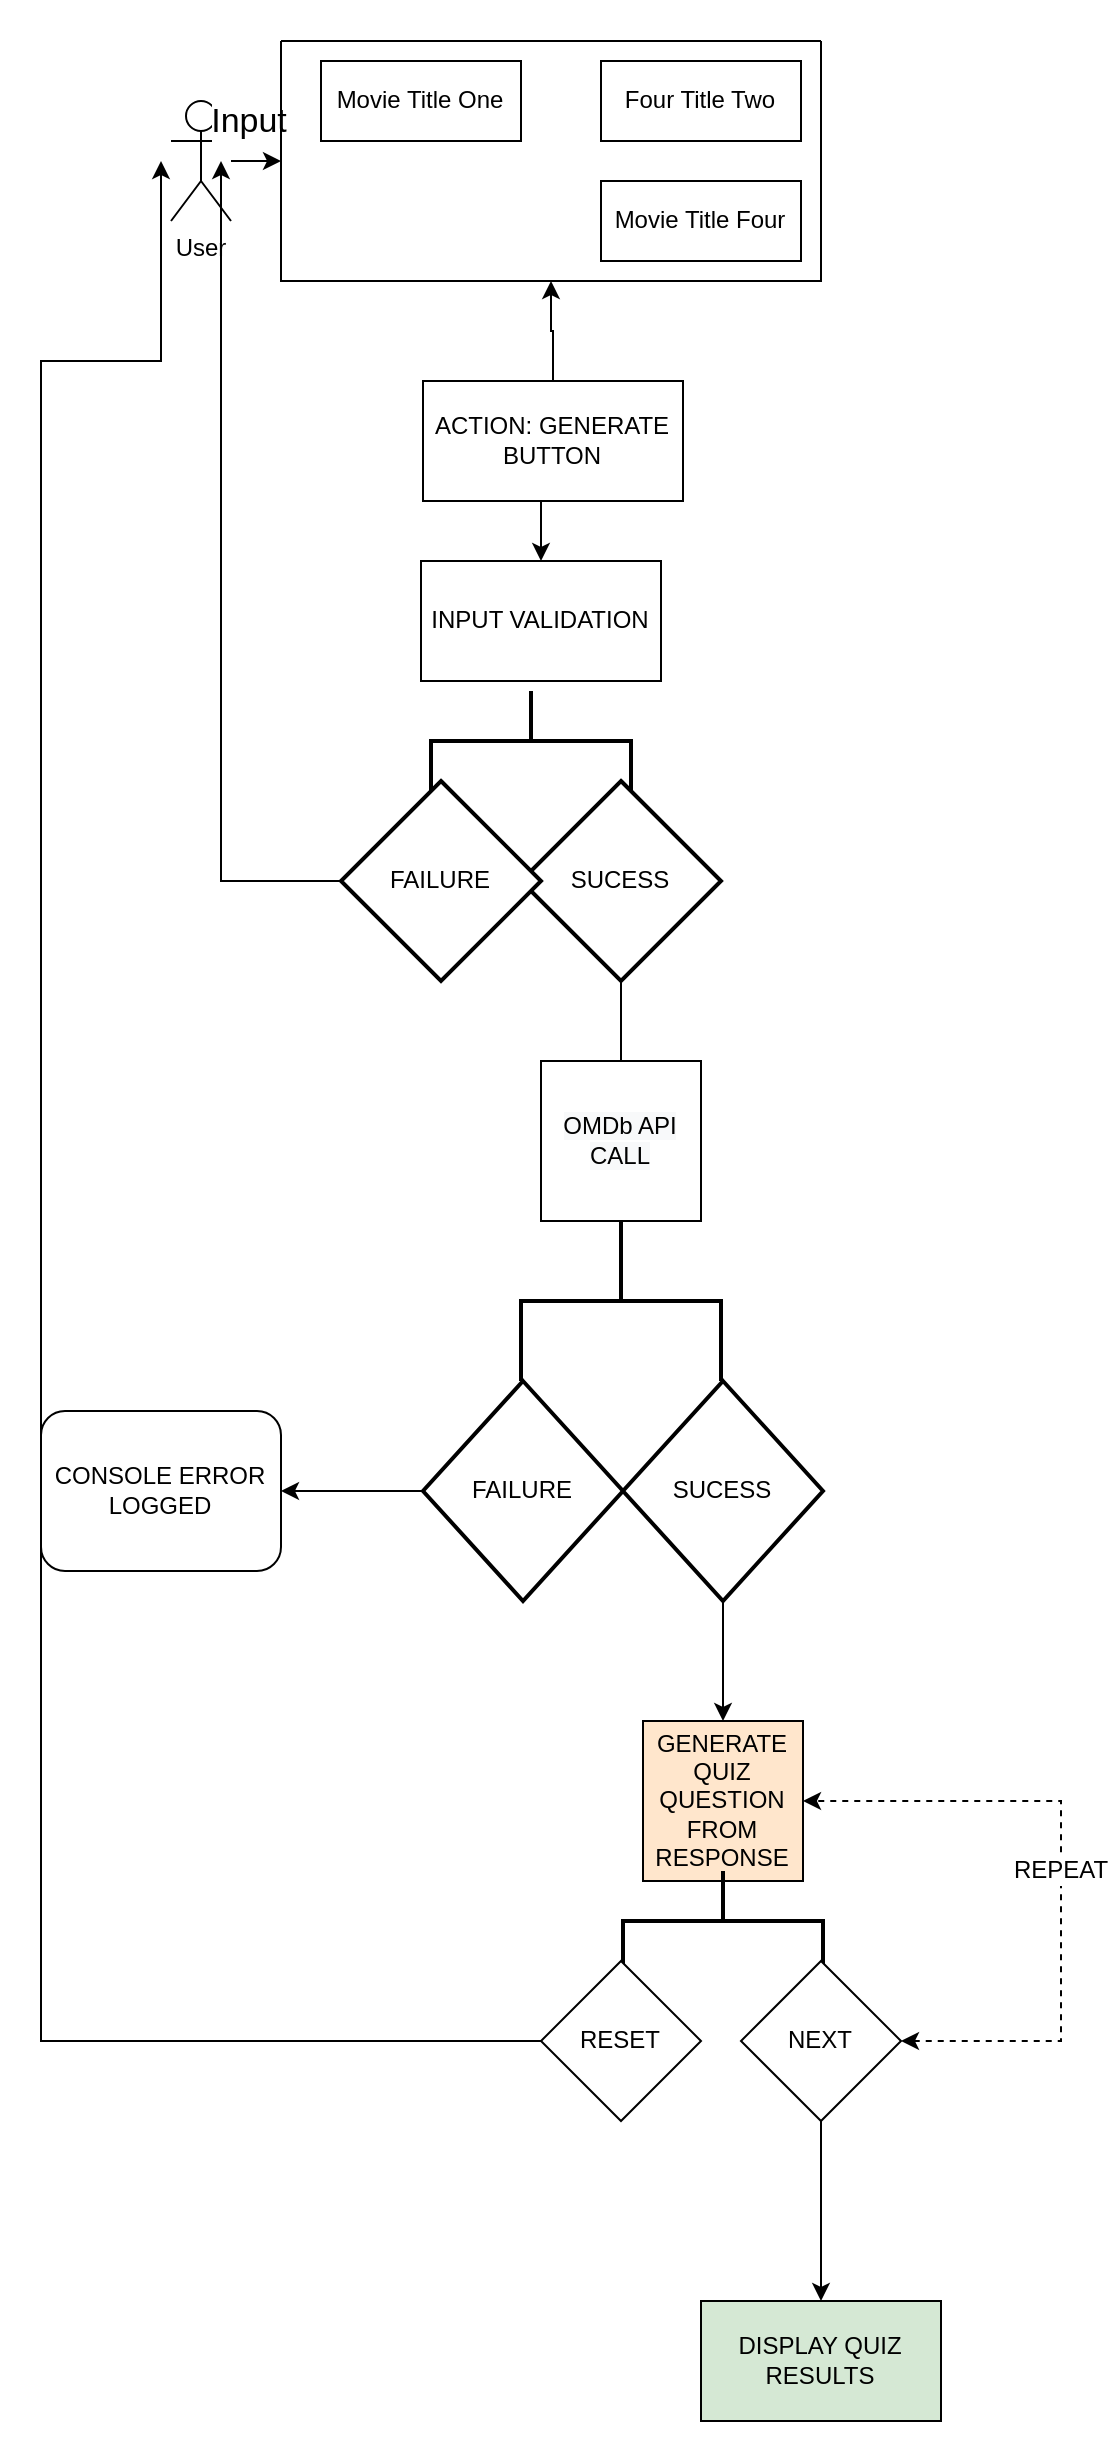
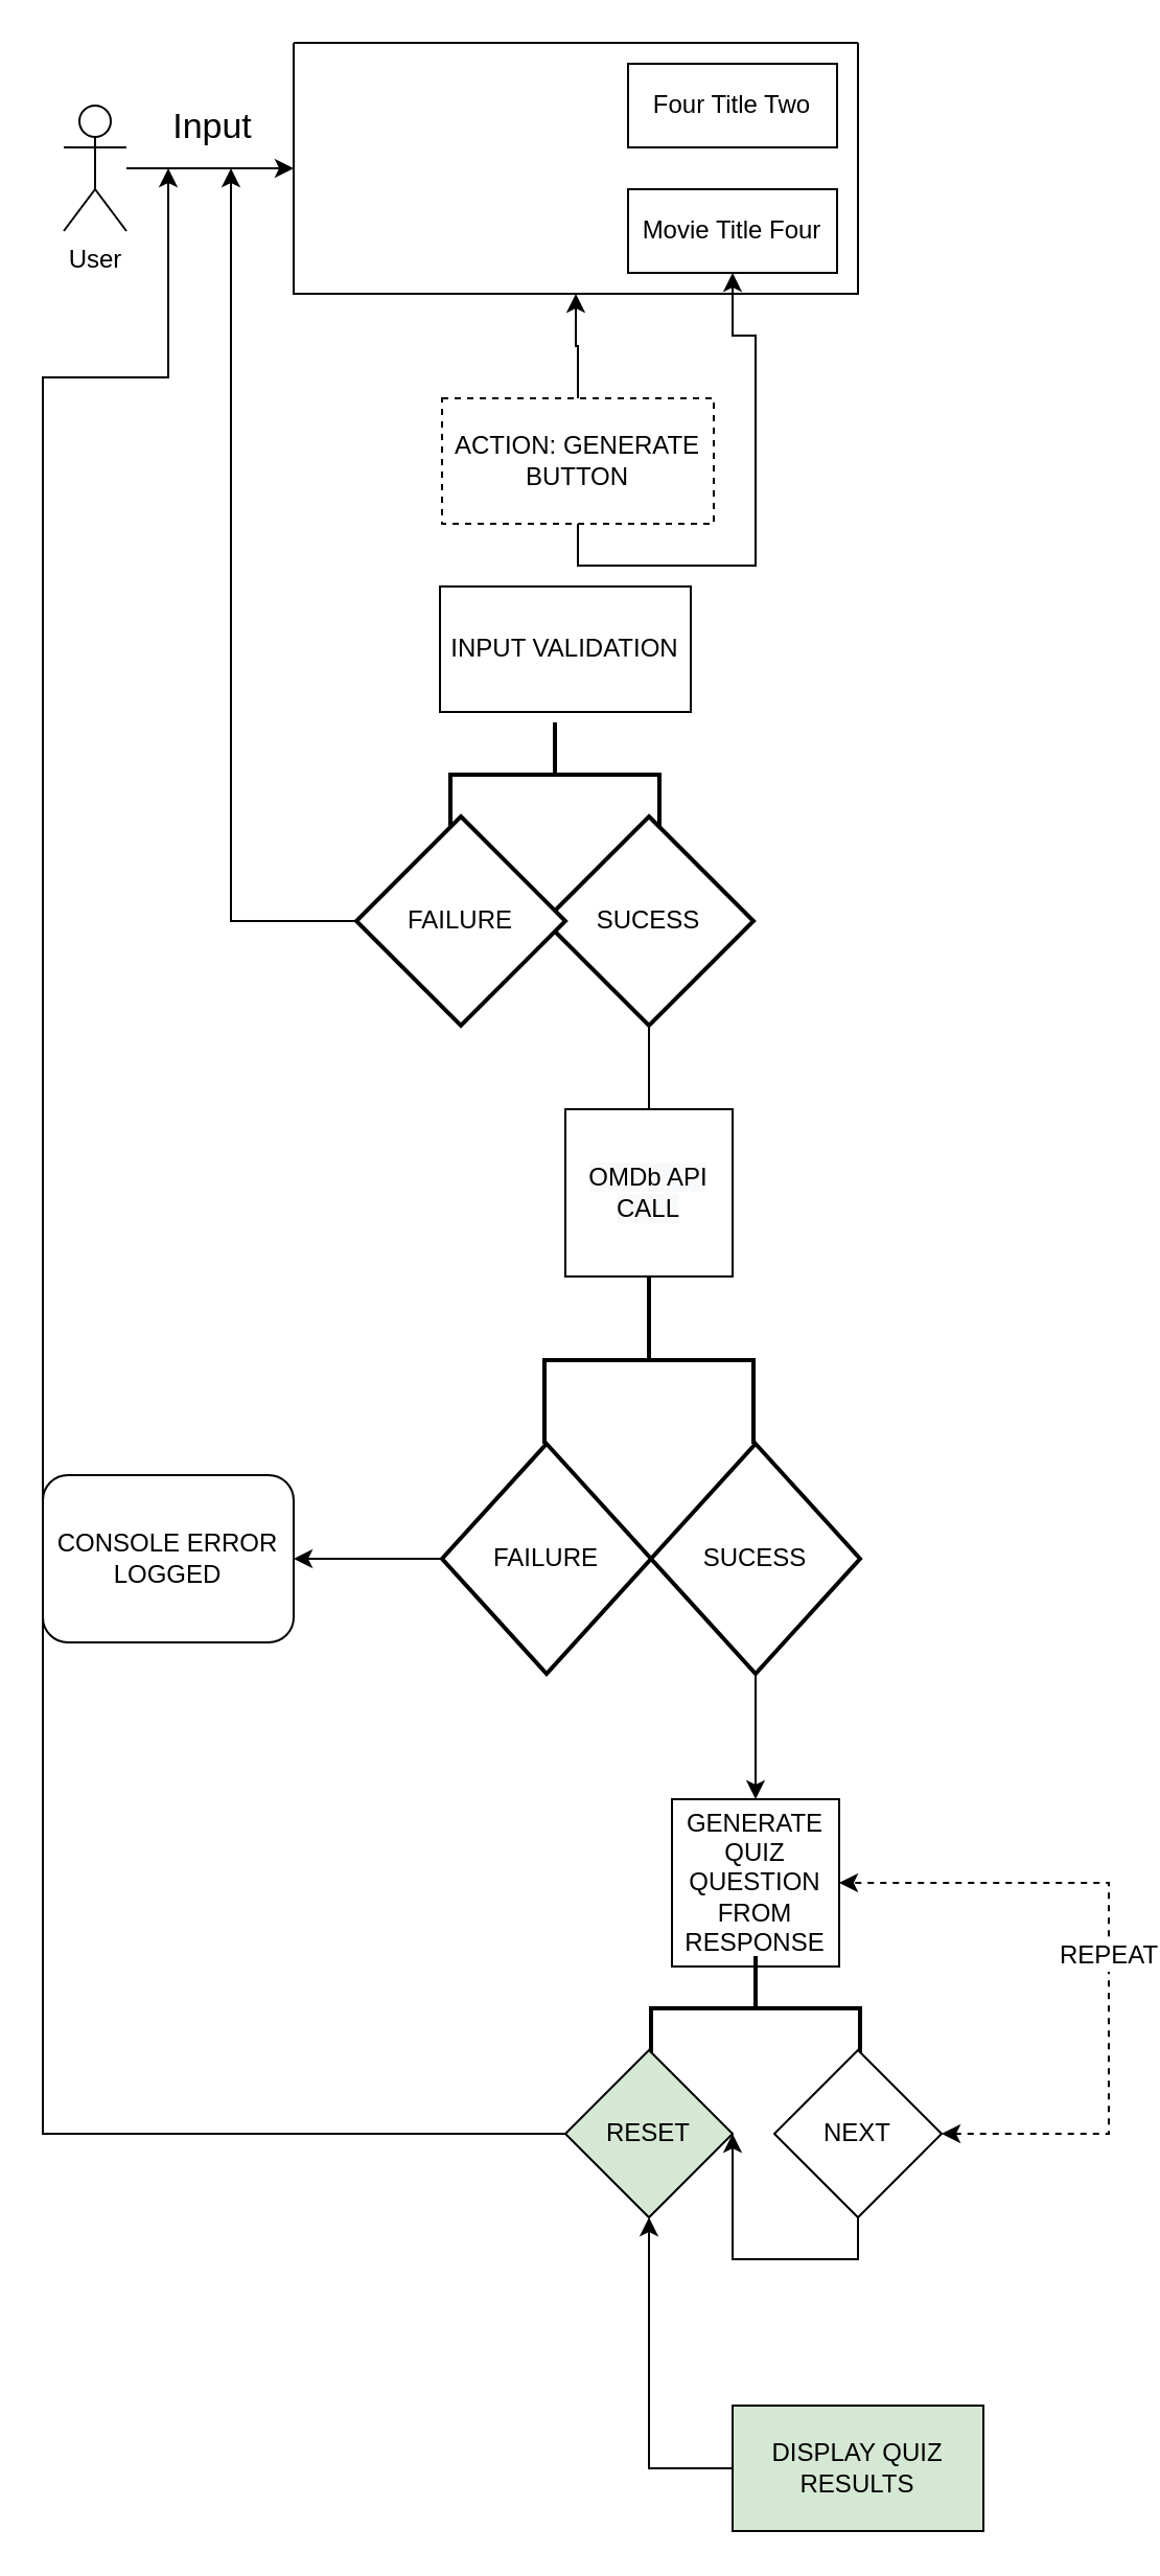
  <mxCell id="0" />
  <mxCell id="1" parent="0" />
- <mxCell id="2" value="User" style="shape=umlActor;verticalLabelPosition=bottom;verticalAlign=top;html=1;outlineConnect=0;" vertex="1" parent="1"><mxGeometry x="85" y="50" width="30" height="60" as="geometry" /></mxCell>
- <mxCell id="3" value="Movie Title One" style="rounded=0;whiteSpace=wrap;html=1;" vertex="1" parent="1"><mxGeometry x="160" y="30" width="100" height="40" as="geometry" /></mxCell>
+ <mxCell id="2" value="User" style="shape=umlActor;verticalLabelPosition=bottom;verticalAlign=top;html=1;outlineConnect=0;" vertex="1" parent="1"><mxGeometry x="30" y="50" width="30" height="60" as="geometry" /></mxCell>
  <mxCell id="4" value="Four Title Two" style="rounded=0;whiteSpace=wrap;html=1;" vertex="1" parent="1"><mxGeometry x="300" y="30" width="100" height="40" as="geometry" /></mxCell>
  <mxCell id="5" value="Movie Title Four" style="rounded=0;whiteSpace=wrap;html=1;" vertex="1" parent="1"><mxGeometry x="300" y="90" width="100" height="40" as="geometry" /></mxCell>
  <mxCell id="6" value="" style="endArrow=classic;html=1;rounded=0;entryX=0;entryY=0.5;entryDx=0;entryDy=0;" edge="1" parent="1" source="2" target="8"><mxGeometry width="50" height="50" relative="1" as="geometry"><mxPoint x="400" y="300" as="sourcePoint" /><mxPoint x="450" y="250" as="targetPoint" /><Array as="points" /></mxGeometry></mxCell>
  <mxCell id="7" value="Input" style="edgeLabel;html=1;align=center;verticalAlign=middle;resizable=0;points=[];fontSize=17;" vertex="1" connectable="0" parent="6"><mxGeometry x="0.18" y="-2" relative="1" as="geometry"><mxPoint x="-7" y="-22" as="offset" /></mxGeometry></mxCell>
  <mxCell id="8" value="" style="swimlane;startSize=0;" vertex="1" parent="1"><mxGeometry x="140" y="20" width="270" height="120" as="geometry"><mxRectangle x="140" y="10" width="50" height="40" as="alternateBounds" /></mxGeometry></mxCell>
  <mxCell id="9" style="edgeStyle=orthogonalEdgeStyle;rounded=0;orthogonalLoop=1;jettySize=auto;html=1;entryX=0.5;entryY=1;entryDx=0;entryDy=0;" edge="1" parent="1" source="11" target="8"><mxGeometry relative="1" as="geometry" /></mxCell>
- <mxCell id="10" style="edgeStyle=orthogonalEdgeStyle;rounded=0;orthogonalLoop=1;jettySize=auto;html=1;exitX=0.5;exitY=1;exitDx=0;exitDy=0;entryX=0.5;entryY=0;entryDx=0;entryDy=0;" edge="1" parent="1" source="11" target="12"><mxGeometry relative="1" as="geometry" /></mxCell>
- <mxCell id="11" value="ACTION: GENERATE BUTTON" style="whiteSpace=wrap;html=1;" vertex="1" parent="1"><mxGeometry x="211" y="190" width="130" height="60" as="geometry" /></mxCell>
+ <mxCell id="10" style="edgeStyle=orthogonalEdgeStyle;rounded=0;orthogonalLoop=1;jettySize=auto;html=1;exitX=0.5;exitY=1;exitDx=0;exitDy=0;" edge="1" parent="1" source="11" target="5"><mxGeometry relative="1" as="geometry" /></mxCell>
+ <mxCell id="11" value="ACTION: GENERATE BUTTON" style="whiteSpace=wrap;html=1;dashed=1;" vertex="1" parent="1"><mxGeometry x="211" y="190" width="130" height="60" as="geometry" /></mxCell>
  <mxCell id="12" value="INPUT VALIDATION" style="whiteSpace=wrap;html=1;" vertex="1" parent="1"><mxGeometry x="210" y="280" width="120" height="60" as="geometry" /></mxCell>
  <mxCell id="13" value="" style="strokeWidth=2;html=1;shape=mxgraph.flowchart.annotation_2;align=left;labelPosition=right;pointerEvents=1;rotation=90;" vertex="1" parent="1"><mxGeometry x="240" y="320" width="50" height="100" as="geometry" /></mxCell>
  <mxCell id="14" value="" style="edgeStyle=orthogonalEdgeStyle;rounded=0;orthogonalLoop=1;jettySize=auto;html=1;fontSize=12;" edge="1" parent="1" source="15"><mxGeometry relative="1" as="geometry"><mxPoint x="310" y="540" as="targetPoint" /></mxGeometry></mxCell>
  <mxCell id="15" value="SUCESS" style="strokeWidth=2;html=1;shape=mxgraph.flowchart.decision;whiteSpace=wrap;" vertex="1" parent="1"><mxGeometry x="260" y="390" width="100" height="100" as="geometry" /></mxCell>
  <mxCell id="16" style="edgeStyle=orthogonalEdgeStyle;rounded=0;orthogonalLoop=1;jettySize=auto;html=1;" edge="1" parent="1" source="17"><mxGeometry relative="1" as="geometry"><mxPoint x="110" y="80" as="targetPoint" /><Array as="points"><mxPoint x="110" y="440" /></Array></mxGeometry></mxCell>
  <mxCell id="17" value="FAILURE" style="strokeWidth=2;html=1;shape=mxgraph.flowchart.decision;whiteSpace=wrap;" vertex="1" parent="1"><mxGeometry x="170" y="390" width="100" height="100" as="geometry" /></mxCell>
  <mxCell id="18" value="CONSOLE ERROR LOGGED" style="whiteSpace=wrap;html=1;labelBackgroundColor=none;fontSize=12;rounded=1;" vertex="1" parent="1"><mxGeometry x="20" y="705" width="120" height="80" as="geometry" /></mxCell>
  <mxCell id="19" value="" style="edgeStyle=orthogonalEdgeStyle;rounded=0;orthogonalLoop=1;jettySize=auto;html=1;fontSize=12;" edge="1" parent="1" source="22" target="18"><mxGeometry relative="1" as="geometry" /></mxCell>
  <mxCell id="20" value="&lt;meta charset=&quot;utf-8&quot;&gt;&lt;span style=&quot;color: rgb(0, 0, 0); font-family: helvetica; font-size: 12px; font-style: normal; font-weight: 400; letter-spacing: normal; text-align: center; text-indent: 0px; text-transform: none; word-spacing: 0px; background-color: rgb(248, 249, 250); display: inline; float: none;&quot;&gt;OMDb API CALL&lt;/span&gt;" style="whiteSpace=wrap;html=1;aspect=fixed;labelBackgroundColor=none;fontSize=12;" vertex="1" parent="1"><mxGeometry x="270" y="530" width="80" height="80" as="geometry" /></mxCell>
  <mxCell id="21" value="" style="strokeWidth=2;html=1;shape=mxgraph.flowchart.annotation_2;align=left;labelPosition=right;pointerEvents=1;labelBackgroundColor=none;rotation=90;" vertex="1" parent="1"><mxGeometry x="270" y="600" width="80" height="100" as="geometry" /></mxCell>
  <mxCell id="22" value="FAILURE" style="strokeWidth=2;html=1;shape=mxgraph.flowchart.decision;whiteSpace=wrap;" vertex="1" parent="1"><mxGeometry x="211" y="690" width="100" height="110" as="geometry" /></mxCell>
  <mxCell id="23" value="" style="edgeStyle=orthogonalEdgeStyle;rounded=0;orthogonalLoop=1;jettySize=auto;html=1;fontSize=12;" edge="1" parent="1" source="24" target="25"><mxGeometry relative="1" as="geometry" /></mxCell>
  <mxCell id="24" value="SUCESS" style="strokeWidth=2;html=1;shape=mxgraph.flowchart.decision;whiteSpace=wrap;" vertex="1" parent="1"><mxGeometry x="311" y="690" width="100" height="110" as="geometry" /></mxCell>
- <mxCell id="25" value="GENERATE QUIZ QUESTION FROM RESPONSE" style="whiteSpace=wrap;html=1;aspect=fixed;labelBackgroundColor=none;fontSize=12;fillColor=#ffe6cc;" vertex="1" parent="1"><mxGeometry x="321" y="860" width="80" height="80" as="geometry" /></mxCell>
+ <mxCell id="25" value="GENERATE QUIZ QUESTION FROM RESPONSE" style="whiteSpace=wrap;html=1;aspect=fixed;labelBackgroundColor=none;fontSize=12;" vertex="1" parent="1"><mxGeometry x="321" y="860" width="80" height="80" as="geometry" /></mxCell>
  <mxCell id="26" value="" style="strokeWidth=2;html=1;shape=mxgraph.flowchart.annotation_2;align=left;labelPosition=right;pointerEvents=1;labelBackgroundColor=none;fontSize=12;rotation=90;" vertex="1" parent="1"><mxGeometry x="336" y="910" width="50" height="100" as="geometry" /></mxCell>
- <mxCell id="27" style="edgeStyle=orthogonalEdgeStyle;rounded=0;orthogonalLoop=1;jettySize=auto;html=1;exitX=0.5;exitY=1;exitDx=0;exitDy=0;fontSize=12;entryX=0.5;entryY=0;entryDx=0;entryDy=0;" edge="1" parent="1" source="28" target="33"><mxGeometry relative="1" as="geometry"><mxPoint x="410" y="1120" as="targetPoint" /></mxGeometry></mxCell>
+ <mxCell id="27" style="edgeStyle=orthogonalEdgeStyle;rounded=0;orthogonalLoop=1;jettySize=auto;html=1;exitX=0.5;exitY=1;exitDx=0;exitDy=0;fontSize=12;" edge="1" parent="1" source="28" target="30"><mxGeometry relative="1" as="geometry"><mxPoint x="410" y="1120" as="targetPoint" /></mxGeometry></mxCell>
  <mxCell id="28" value="NEXT" style="rhombus;whiteSpace=wrap;html=1;labelBackgroundColor=none;fontSize=12;" vertex="1" parent="1"><mxGeometry x="370" y="980" width="80" height="80" as="geometry" /></mxCell>
  <mxCell id="29" style="edgeStyle=orthogonalEdgeStyle;rounded=0;orthogonalLoop=1;jettySize=auto;html=1;fontSize=12;" edge="1" parent="1" source="30"><mxGeometry relative="1" as="geometry"><mxPoint x="80" y="80" as="targetPoint" /><Array as="points"><mxPoint x="20" y="1020" /><mxPoint x="20" y="180" /><mxPoint x="80" y="180" /></Array></mxGeometry></mxCell>
- <mxCell id="30" value="RESET" style="rhombus;whiteSpace=wrap;html=1;labelBackgroundColor=none;fontSize=12;" vertex="1" parent="1"><mxGeometry x="270" y="980" width="80" height="80" as="geometry" /></mxCell>
+ <mxCell id="30" value="RESET" style="rhombus;whiteSpace=wrap;html=1;labelBackgroundColor=none;fontSize=12;fillColor=#d5e8d4;" vertex="1" parent="1"><mxGeometry x="270" y="980" width="80" height="80" as="geometry" /></mxCell>
  <mxCell id="31" value="REPEAT" style="endArrow=classic;startArrow=classic;html=1;rounded=0;fontSize=12;exitX=1;exitY=0.5;exitDx=0;exitDy=0;entryX=1;entryY=0.5;entryDx=0;entryDy=0;dashed=1;" edge="1" parent="1" source="28" target="25"><mxGeometry width="50" height="50" relative="1" as="geometry"><mxPoint x="470" y="1030" as="sourcePoint" /><mxPoint x="520" y="980" as="targetPoint" /><Array as="points"><mxPoint x="530" y="1020" /><mxPoint x="530" y="900" /></Array></mxGeometry></mxCell>
+ <mxCell id="32" value="" style="edgeStyle=orthogonalEdgeStyle;rounded=0;orthogonalLoop=1;jettySize=auto;html=1;fontSize=12;" edge="1" parent="1" source="33" target="30"><mxGeometry relative="1" as="geometry"><Array as="points"><mxPoint x="310" y="1180" /></Array></mxGeometry></mxCell>
  <mxCell id="33" value="DISPLAY QUIZ RESULTS" style="whiteSpace=wrap;html=1;labelBackgroundColor=none;fillColor=#d5e8d4;" vertex="1" parent="1"><mxGeometry x="350" y="1150" width="120" height="60" as="geometry" /></mxCell>
